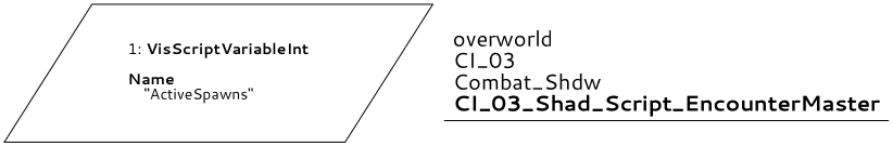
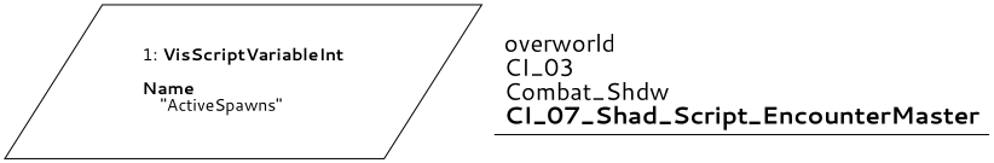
  digraph {
    fontname="Segoe UI"
    splines=spline
    node [fontname="Segoe UI"]
    n1 [label=<1: <b>VisScriptVariableInt</b><br/><br/><b>Name</b><br align="left"/>    &quot;ActiveSpawns&quot;<br align="left"/>> shape=parallelogram]
-   n2 [label=<<font point-size="20">overworld<br align="left"/>CI_03<br align="left"/>Combat_Shdw<br align="left"/><b>CI_03_Shad_Script_EncounterMaster</b><br align="left"/></font>> shape=underline]
+   n2 [label=<<font point-size="20">overworld<br align="left"/>CI_03<br align="left"/>Combat_Shdw<br align="left"/><b>CI_07_Shad_Script_EncounterMaster</b><br align="left"/></font>> shape=underline]
  }
